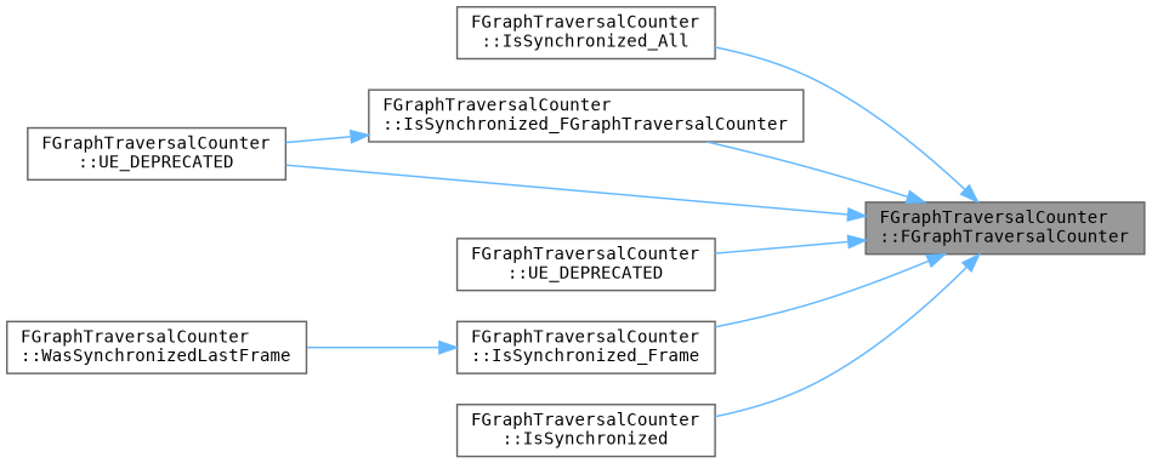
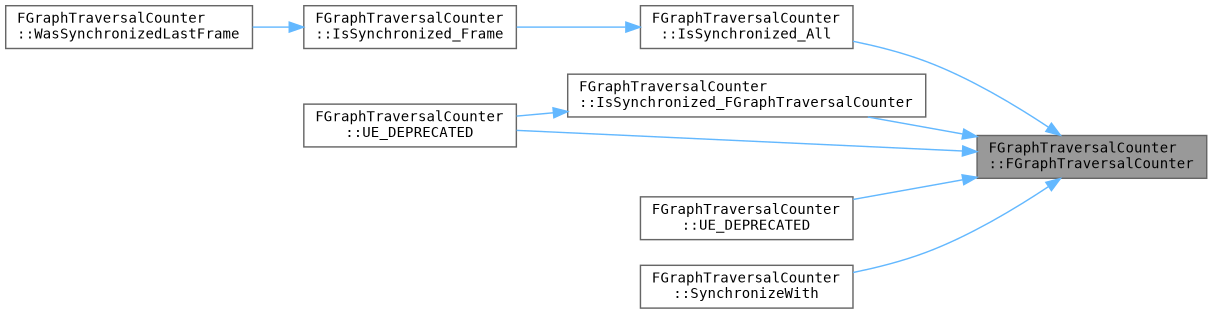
  digraph {
    fontname="DejaVu Sans Mono"
    rankdir=RL
    node [color=grey40 fillcolor=white fontname="DejaVu Sans Mono" fontsize=10 shape=box style=filled]
    edge [color=steelblue1 dir=back fontname="DejaVu Sans Mono" fontsize=10 labelfontname=Helvetica labelfontsize=10 style=solid]
    n1 [color=gray40 fillcolor=grey60 fontcolor=black height=0.2 label="FGraphTraversalCounter\l::FGraphTraversalCounter" width=0.4]
    n2 [height=0.2 label="FGraphTraversalCounter\l::IsSynchronized_All" width=0.4]
    n3 [height=0.2 label="FGraphTraversalCounter\l::IsSynchronized_FGraphTraversalCounter" width=0.4]
    n4 [height=0.2 label="FGraphTraversalCounter\l::UE_DEPRECATED" width=0.4]
    n5 [height=0.2 label="FGraphTraversalCounter\l::UE_DEPRECATED" width=0.4]
    n6 [height=0.2 label="FGraphTraversalCounter\l::IsSynchronized_Frame" width=0.4]
-   n7 [height=0.2 label="FGraphTraversalCounter\l::IsSynchronized" width=0.4]
+   n7 [height=0.2 label="FGraphTraversalCounter\l::SynchronizeWith" width=0.4]
    n8 [height=0.2 label="FGraphTraversalCounter\l::WasSynchronizedLastFrame" width=0.4]
    n1 -> n2
    n1 -> n3
    n1 -> n4
    n1 -> n5
-   n1 -> n6
+   n2 -> n6
    n1 -> n7
    n3 -> n4
    n6 -> n8
  }
